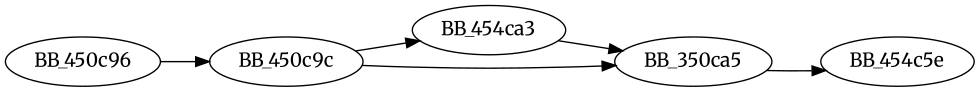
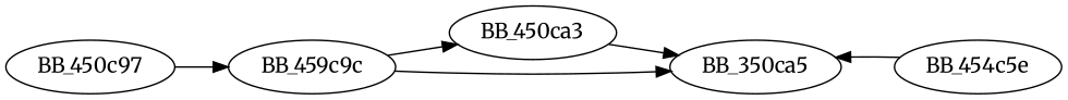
  digraph {
    fontname=Merriweather
    rankdir=LR
    node [fontname=Merriweather]
    edge [fontname=Merriweather]
-   BB_450c97 [label=BB_450c96]
-   BB_450c9c
-   BB_450ca3 [label=BB_454ca3]
+   BB_450c97
+   BB_450c9c [label=BB_459c9c]
+   BB_450ca3
    n4 [label=BB_350ca5]
    n5 [label=BB_454c5e]
    BB_450c97 -> BB_450c9c
    BB_450c9c -> BB_450ca3
    BB_450c9c -> n4
    BB_450ca3 -> n4
-   n4 -> n5
+   n5 -> n4
  }
